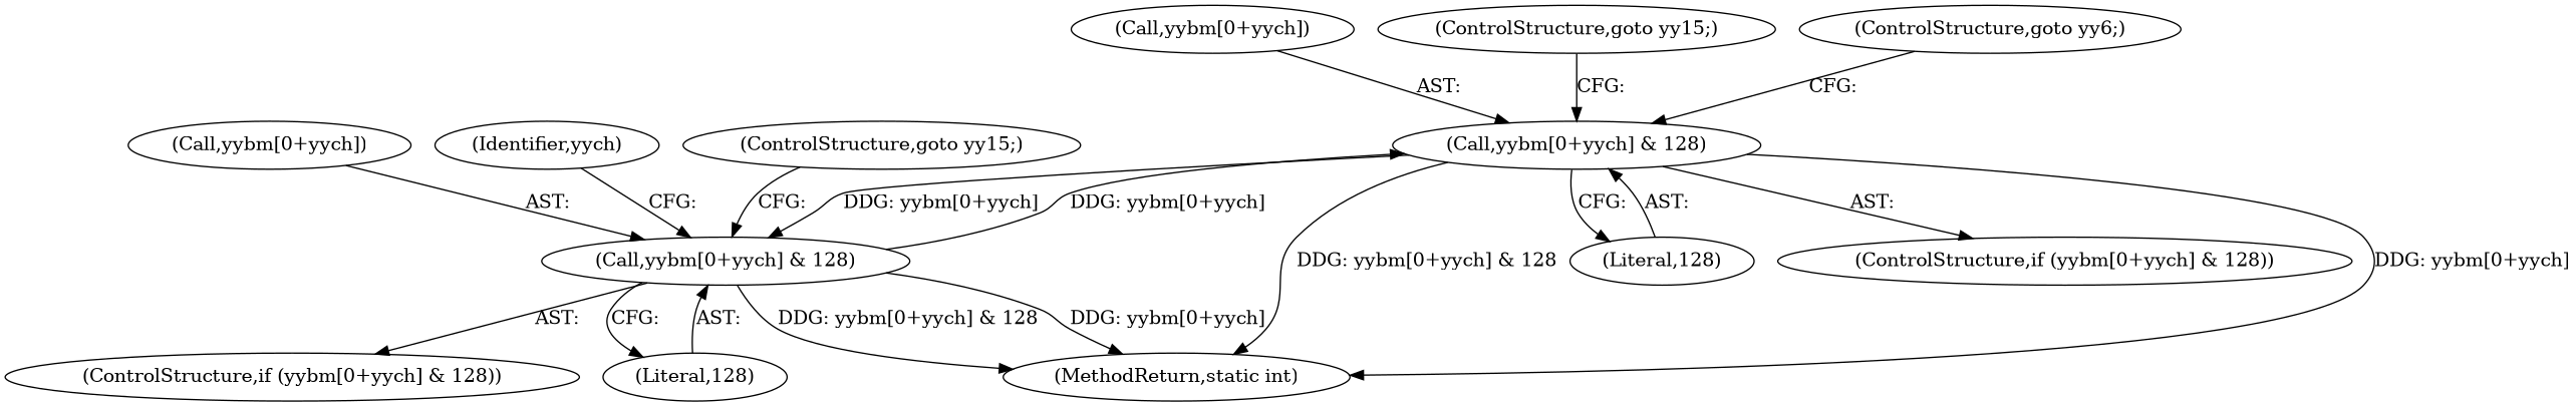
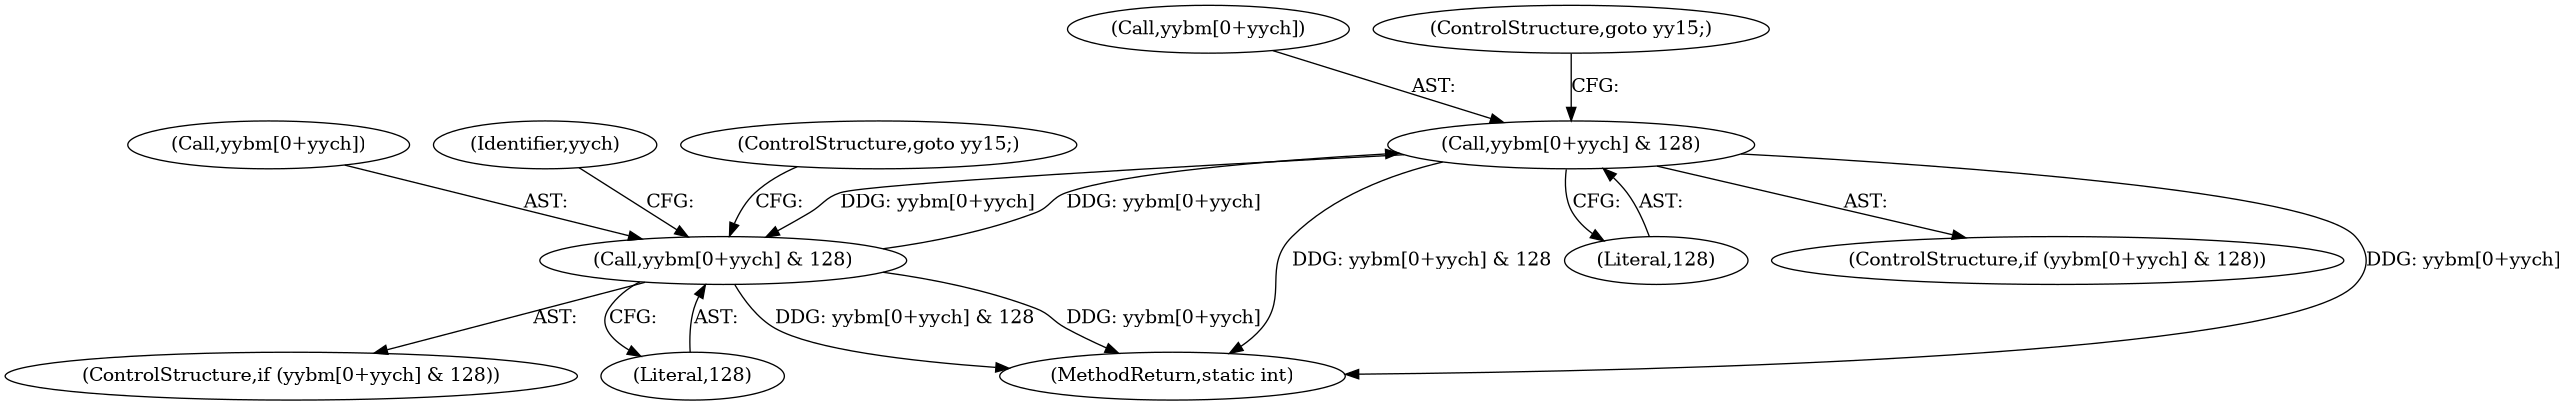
  digraph {
    n1 [label="(Call,yybm[0+yych] & 128)"]
    n2 [label="(Call,yybm[0+yych] & 128)"]
    n3 [label="(MethodReturn,static int)"]
    n4 [label="(Literal,128)"]
    n5 [label="(ControlStructure,if (yybm[0+yych] & 128))"]
    n6 [label="(ControlStructure,if (yybm[0+yych] & 128))"]
    n7 [label="(Literal,128)"]
    n8 [label="(Call,yybm[0+yych])"]
    n9 [label="(Call,yybm[0+yych])"]
    n10 [label="(Identifier,yych)"]
    n11 [label="(ControlStructure,goto yy15;)"]
    n12 [label="(ControlStructure,goto yy15;)"]
-   n13 [label="(ControlStructure,goto yy6;)"]
    n1 -> n2 [label="DDG: yybm[0+yych]"]
    n1 -> n3 [label="DDG: yybm[0+yych]"]
    n1 -> n3 [label="DDG: yybm[0+yych] & 128"]
    n1 -> n4 [label="CFG: "]
    n1 -> n5 [label="AST: "]
    n2 -> n1 [label="DDG: yybm[0+yych]"]
    n2 -> n3 [label="DDG: yybm[0+yych] & 128"]
    n2 -> n3 [label="DDG: yybm[0+yych]"]
    n2 -> n6 [label="AST: "]
    n2 -> n7 [label="CFG: "]
    n4 -> n1 [label="AST: "]
    n7 -> n2 [label="AST: "]
    n8 -> n2 [label="AST: "]
    n9 -> n1 [label="AST: "]
    n10 -> n2 [label="CFG: "]
    n11 -> n2 [label="CFG: "]
    n12 -> n1 [label="CFG: "]
-   n13 -> n1 [label="CFG: "]
  }
